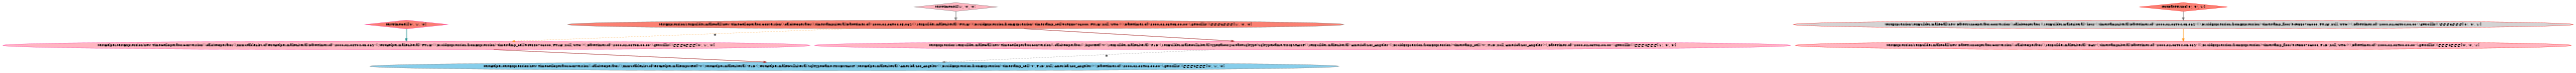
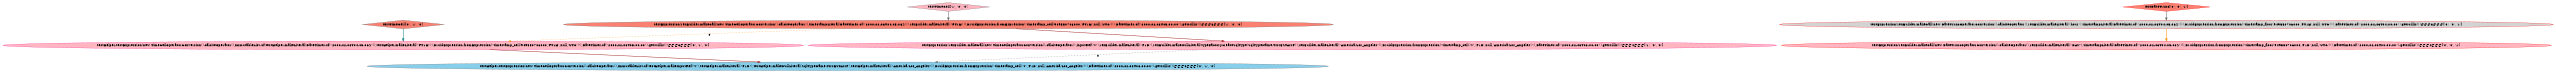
  digraph {
    node [fillcolor=lightpink shape=ellipse style=filled color=gray40]
    edge [style=bold color=gray40]
    n1 [fillcolor=salmon label="testExpression(rexBuilder.makeCall(new TimeCeilOperatorConversion().calciteOperator(),timestampLiteral(DateTimes.of(\"2000-02-03T04:05:06Z\")),rexBuilder.makeLiteral(\"PT1H\")),DruidExpression.fromExpression(\"timestamp_ceil(949550706000,'PT1H',null,'UTC')\"),DateTimes.of(\"2000-02-03T05:00:00\").getMillis())@@@3@@@['1', '0', '0']"]
    n2 [label="testExpression(rexBuilder.makeCall(new TimeCeilOperatorConversion().calciteOperator(),inputRef(\"t\"),rexBuilder.makeLiteral(\"P1D\"),rexBuilder.makeNullLiteral(typeFactory.createSqlType(SqlTypeName.TIMESTAMP)),rexBuilder.makeLiteral(\"America/Los_Angeles\")),DruidExpression.fromExpression(\"timestamp_ceil(\"t\",'P1D',null,'America/Los_Angeles')\"),DateTimes.of(\"2000-02-03T08:00:00\").getMillis())@@@4@@@['1', '0', '0']" color=deeppink]
    n3 [label="testHelper.testExpression(new TimeCeilOperatorConversion().calciteOperator(),ImmutableList.of(testHelper.makeLiteral(DateTimes.of(\"2000-02-03T04:05:06Z\")),testHelper.makeLiteral(\"PT1H\")),DruidExpression.fromExpression(\"timestamp_ceil(949550706000,'PT1H',null,'UTC')\"),DateTimes.of(\"2000-02-03T05:00:00\").getMillis())@@@3@@@['0', '1', '0']" color=deeppink]
    n4 [fillcolor=lightgrey label="testExpression(rexBuilder.makeCall(new DateTruncOperatorConversion().calciteOperator(),rexBuilder.makeLiteral(\"hour\"),timestampLiteral(DateTimes.of(\"2000-02-03T04:05:06Z\"))),DruidExpression.fromExpression(\"timestamp_floor(949550706000,'PT1H',null,'UTC')\"),DateTimes.of(\"2000-02-03T04:00:00\").getMillis())@@@3@@@['0', '0', '1']" color=red]
    n5 [label="testExpression(rexBuilder.makeCall(new DateTruncOperatorConversion().calciteOperator(),rexBuilder.makeLiteral(\"DAY\"),timestampLiteral(DateTimes.of(\"2000-02-03T04:05:06Z\"))),DruidExpression.fromExpression(\"timestamp_floor(949550706000,'P1D',null,'UTC')\"),DateTimes.of(\"2000-02-03T00:00:00\").getMillis())@@@4@@@['0', '0', '1']" color=red]
    n6 [fillcolor=skyblue label="testHelper.testExpression(new TimeCeilOperatorConversion().calciteOperator(),ImmutableList.of(testHelper.makeInputRef(\"t\"),testHelper.makeLiteral(\"P1D\"),testHelper.makeNullLiteral(SqlTypeName.TIMESTAMP),testHelper.makeLiteral(\"America/Los_Angeles\")),DruidExpression.fromExpression(\"timestamp_ceil(\"t\",'P1D',null,'America/Los_Angeles')\"),DateTimes.of(\"2000-02-03T08:00:00\").getMillis())@@@4@@@['0', '1', '0']"]
    n7 [label="testTimeCeil['1', '0', '0']" shape=diamond]
    n8 [fillcolor=salmon label="testDateTrunc['0', '0', '1']" shape=diamond color=red]
-   n9 [fillcolor=salmon label="testTimeCeil['0', '1', '0']" shape=diamond color=deeppink]
+   n9 [fillcolor=salmon label="testTimeCeil['0', '1', '0']" shape=diamond]
    n1 -> n2 [color=brown]
    n1 -> n3 [label=0 style=dashed color=darkorange]
    n2 -> n6 [label=0 style=dashed]
    n3 -> n6 [color=brown]
    n4 -> n5 [color=darkorange]
    n7 -> n1
    n8 -> n4
    n9 -> n3 [color=teal]
  }
